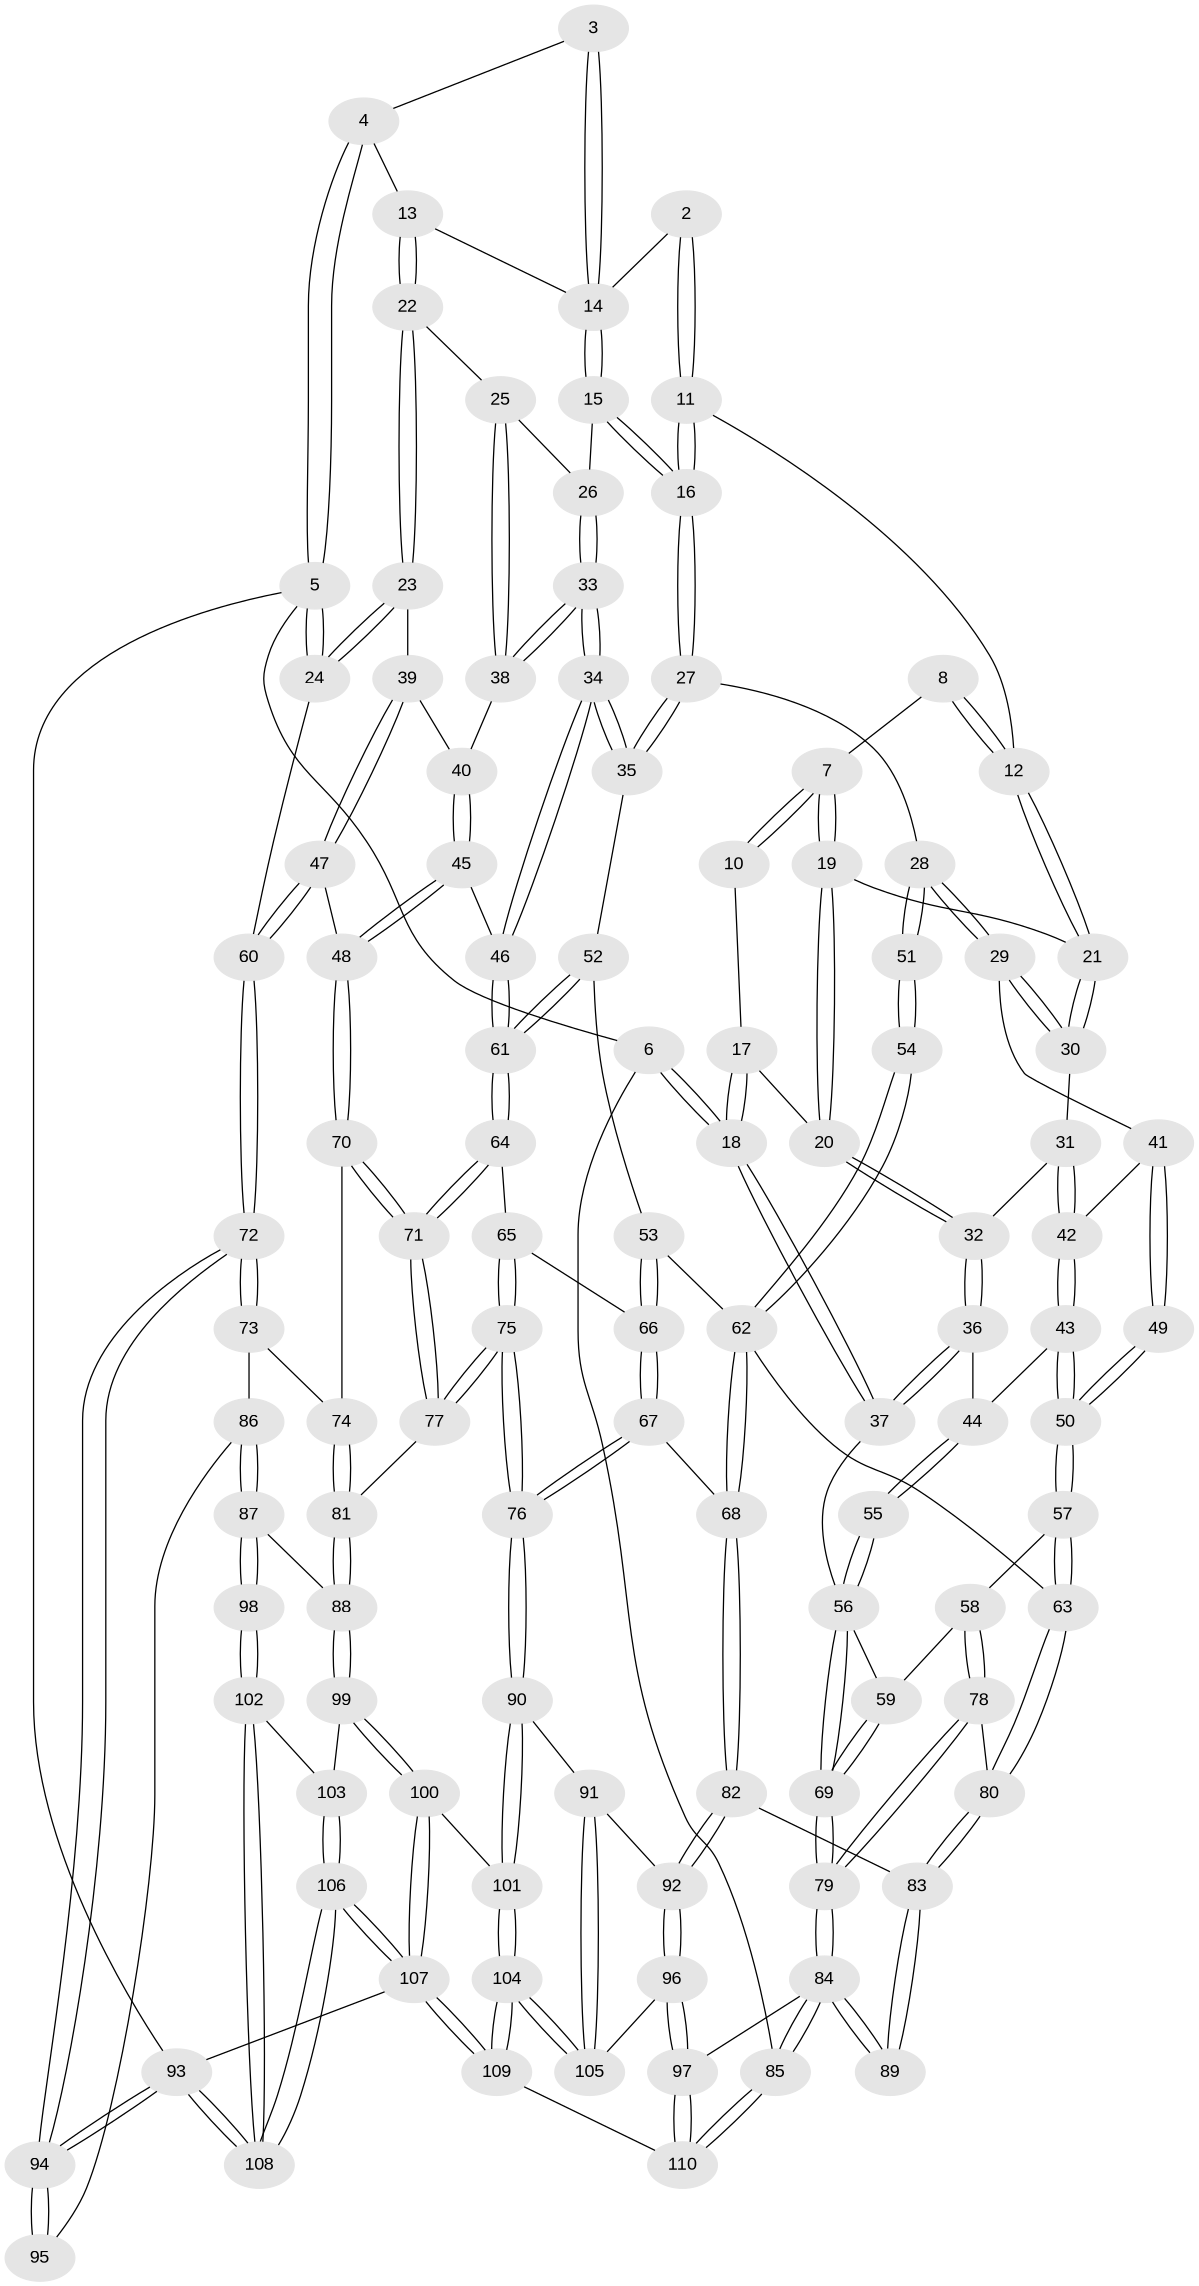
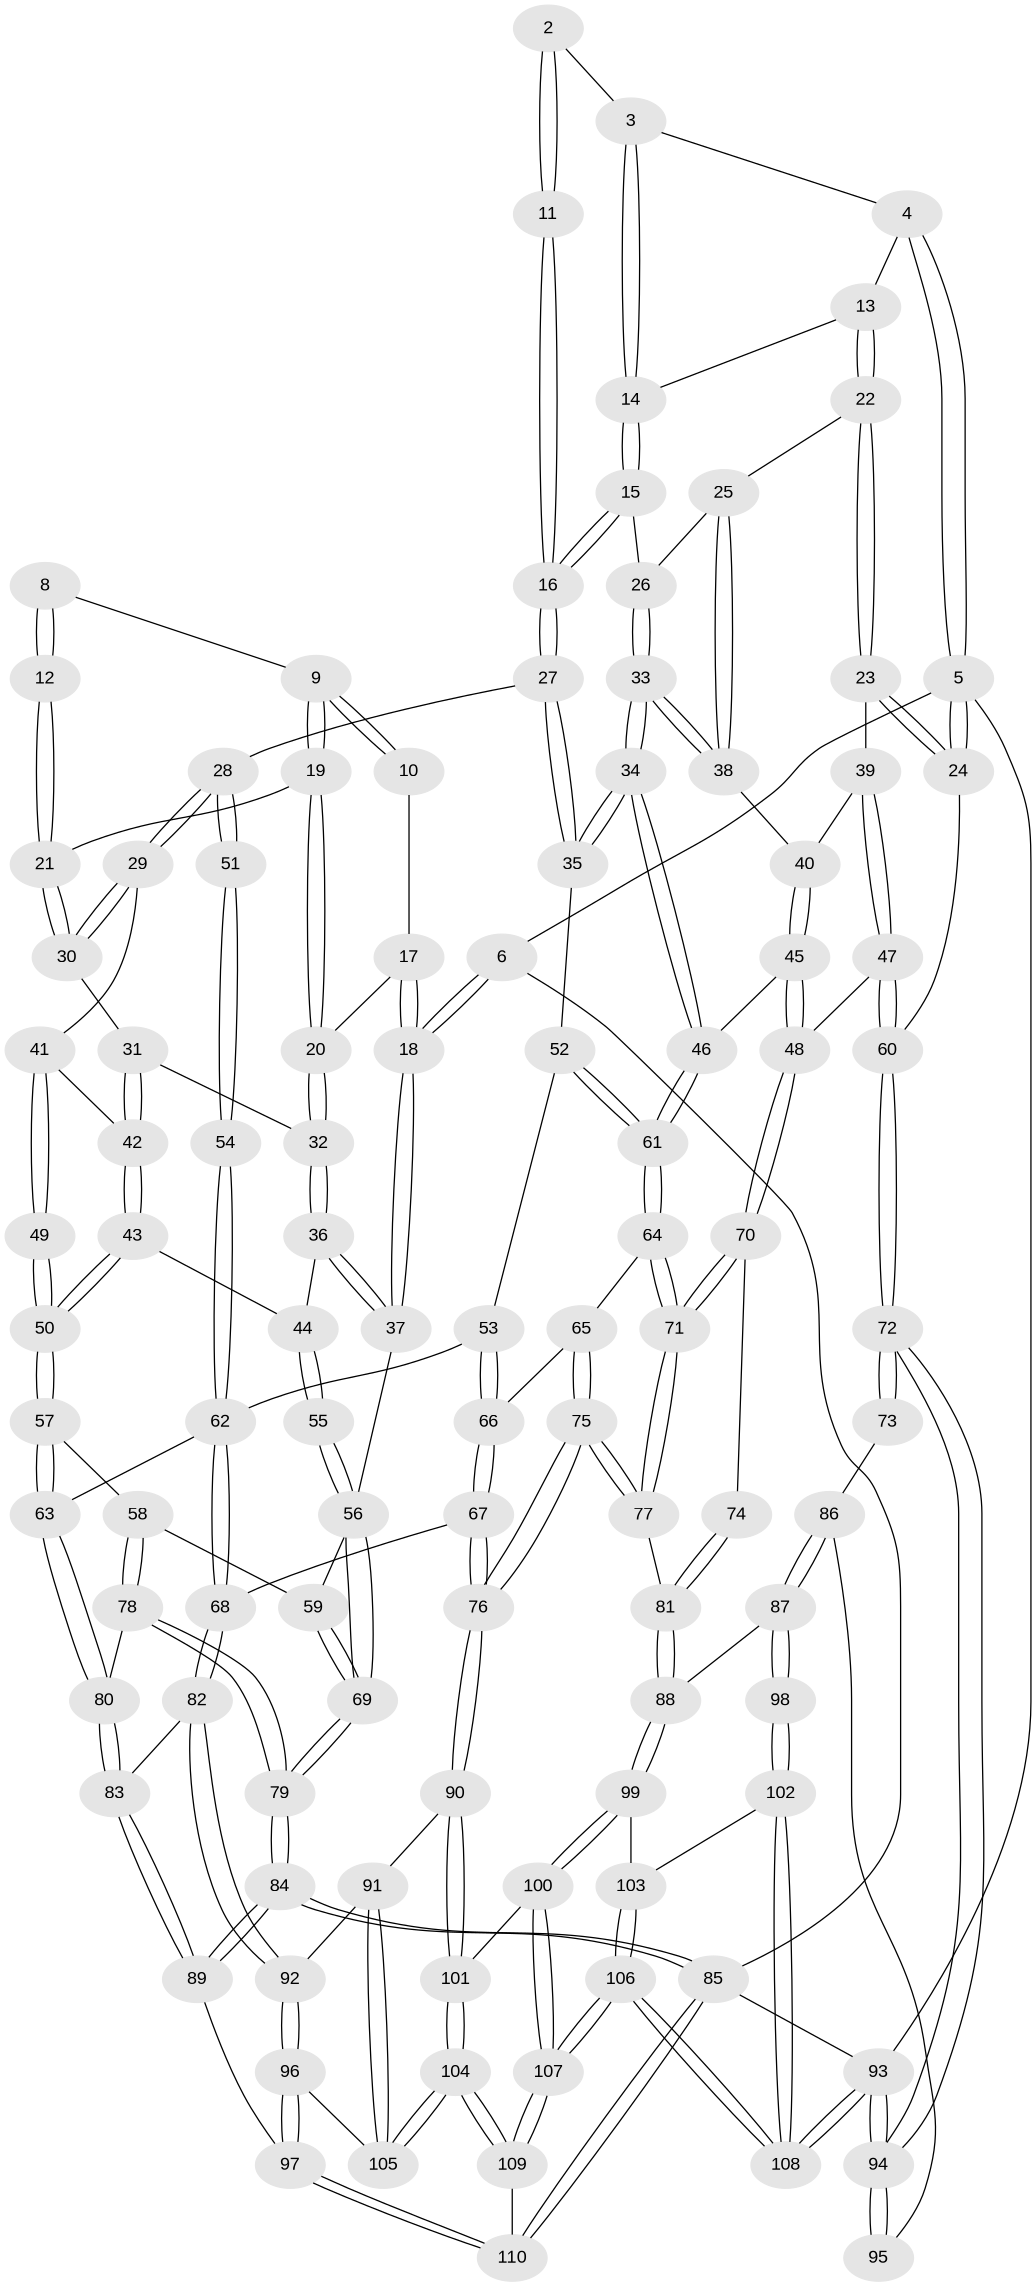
  graph {
    fontname="Liberation Sans"
    node [color=gray90 fontname="Liberation Sans" style=filled]
    edge [fontname="Liberation Sans"]
    2
    3
    11
    8
-   9 [label=7]
+   9
    12
    4
    14
    16
    5
    13
    15
    6
    24
    93
    22
    18
    85
    60
    94
    108
    37
    110
    10
    17
    19
    21
    20
    27
    30
    23
    25
    26
    33
    28
    35
    32
    56
    36
    31
    39
    38
    40
    47
    72
    34
    29
    51
    52
    41
    54
    42
    49
    43
    44
    46
    61
    53
    55
    59
    69
    45
    48
    50
    57
    70
    64
    71
    74
    58
    63
    62
    66
    67
    68
    79
    78
    80
    73
    65
    82
    83
    75
    77
    76
    90
    92
    84
    81
    86
    95
    87
    88
    91
    101
    89
    99
    96
    97
    98
    102
    100
    103
    105
    104
    107
    106
    109
-   2 -- 14
+   2 -- 3
    2 -- 11
    2 -- 11
    3 -- 4
    3 -- 14
    3 -- 14
-   11 -- 12
    11 -- 16
    11 -- 16
    8 -- 9
    8 -- 12
    8 -- 12
    9 -- 10
    9 -- 10
    9 -- 19
    9 -- 19
    12 -- 21
    12 -- 21
    4 -- 5
    4 -- 5
    4 -- 13
    14 -- 15
    14 -- 15
    16 -- 27
    16 -- 27
    5 -- 6
    5 -- 24
    5 -- 24
    5 -- 93
    13 -- 14
    13 -- 22
    13 -- 22
    15 -- 16
    15 -- 16
    15 -- 26
    6 -- 18
    6 -- 18
    6 -- 85
    24 -- 60
    93 -- 94
    93 -- 94
    93 -- 108
    93 -- 108
    22 -- 23
    22 -- 23
    22 -- 25
    18 -- 37
    18 -- 37
-   107 -- 93
+   85 -- 93
    85 -- 110
    85 -- 110
    60 -- 72
    60 -- 72
    94 -- 95
    94 -- 95
    37 -- 56
    10 -- 17
    17 -- 18
    17 -- 18
    17 -- 20
    19 -- 21
    19 -- 20
    19 -- 20
    21 -- 30
    21 -- 30
    20 -- 32
    20 -- 32
    27 -- 28
    27 -- 35
    27 -- 35
    30 -- 31
    23 -- 24
    23 -- 24
    23 -- 39
    25 -- 26
    25 -- 38
    25 -- 38
    26 -- 33
    26 -- 33
    33 -- 38
    33 -- 38
    33 -- 34
    33 -- 34
    28 -- 29
    28 -- 29
    28 -- 51
    28 -- 51
    35 -- 52
    32 -- 36
    32 -- 36
    56 -- 59
    56 -- 69
    56 -- 69
    36 -- 37
    36 -- 37
    36 -- 44
    31 -- 32
    31 -- 42
    31 -- 42
    39 -- 40
    39 -- 47
    39 -- 47
    38 -- 40
    40 -- 45
    40 -- 45
    47 -- 60
    47 -- 60
    47 -- 48
    72 -- 94
    72 -- 94
    72 -- 73
    72 -- 73
    34 -- 35
    34 -- 35
    34 -- 46
    34 -- 46
    29 -- 30
    29 -- 30
    29 -- 41
    51 -- 54
    51 -- 54
    52 -- 61
    52 -- 61
    52 -- 53
    41 -- 42
    41 -- 49
    41 -- 49
    54 -- 62
    54 -- 62
    42 -- 43
    42 -- 43
    49 -- 50
    49 -- 50
    43 -- 44
    43 -- 50
    43 -- 50
    44 -- 55
    44 -- 55
    46 -- 61
    46 -- 61
    61 -- 64
    61 -- 64
    53 -- 62
    53 -- 66
    53 -- 66
    55 -- 56
    55 -- 56
    59 -- 69
    59 -- 69
    69 -- 79
    69 -- 79
    45 -- 46
    45 -- 48
    45 -- 48
    48 -- 70
    48 -- 70
    50 -- 57
    50 -- 57
    57 -- 58
    57 -- 63
    57 -- 63
    70 -- 71
    70 -- 71
    70 -- 74
    64 -- 71
    64 -- 71
    64 -- 65
    71 -- 77
    71 -- 77
    74 -- 81
    74 -- 81
    58 -- 59
    58 -- 78
    58 -- 78
    63 -- 80
    63 -- 80
    62 -- 63
    62 -- 68
    62 -- 68
    66 -- 67
    66 -- 67
    67 -- 68
    67 -- 76
    67 -- 76
    68 -- 82
    68 -- 82
    79 -- 84
    79 -- 84
    78 -- 79
    78 -- 79
    78 -- 80
    80 -- 83
    80 -- 83
-   73 -- 74
    73 -- 86
    65 -- 66
    65 -- 75
    65 -- 75
    82 -- 83
    82 -- 92
    82 -- 92
    83 -- 89
    83 -- 89
    75 -- 77
    75 -- 77
    75 -- 76
    75 -- 76
    77 -- 81
    76 -- 90
    76 -- 90
    90 -- 91
    90 -- 101
    90 -- 101
    92 -- 96
    92 -- 96
    84 -- 85
    84 -- 85
    84 -- 89
    84 -- 89
    81 -- 88
    81 -- 88
    86 -- 95
    86 -- 87
    86 -- 87
    87 -- 88
    87 -- 98
    87 -- 98
    88 -- 99
    88 -- 99
    91 -- 92
    91 -- 105
    91 -- 105
    101 -- 104
    101 -- 104
-   84 -- 97
+   89 -- 97
    99 -- 100
    99 -- 100
    99 -- 103
    96 -- 97
    96 -- 97
    96 -- 105
    97 -- 110
    97 -- 110
    98 -- 102
    98 -- 102
    102 -- 108
    102 -- 108
    102 -- 103
    100 -- 101
    100 -- 107
    100 -- 107
    103 -- 106
    103 -- 106
    104 -- 105
    104 -- 105
    104 -- 109
    104 -- 109
    107 -- 109
    107 -- 109
    106 -- 108
    106 -- 108
    106 -- 107
    106 -- 107
    109 -- 110
  }
